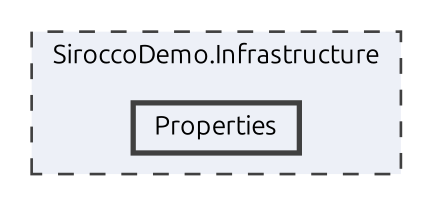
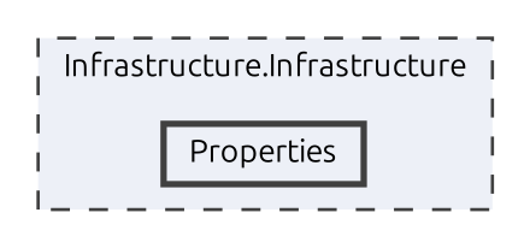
  digraph {
    compound=true
    fontname=Ubuntu
    n1 [color=grey25 fillcolor="#edf0f7" fontname=Ubuntu fontsize=10 height=0.2 label=Properties shape=box style="filled,bold" width=0.4]
    subgraph cluster_1 {
      bgcolor="#edf0f7"
      fontsize=10
-     label="SiroccoDemo.Infrastructure"
+     label="Infrastructure.Infrastructure"
      pencolor=grey25
      style="filled,dashed"
      n1
    }
  }
